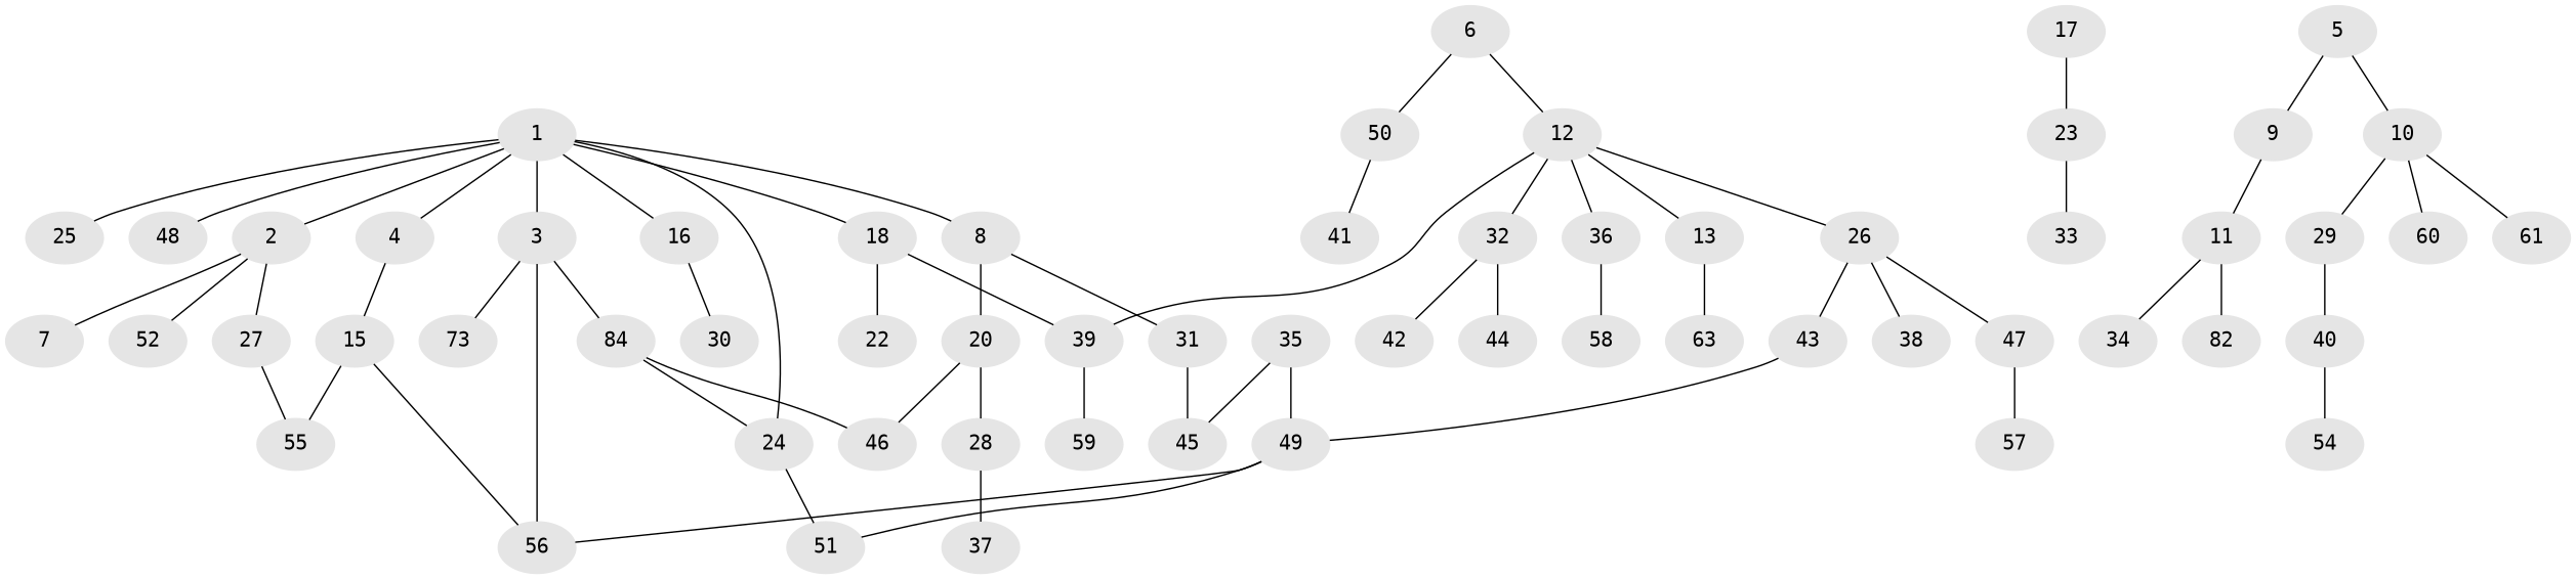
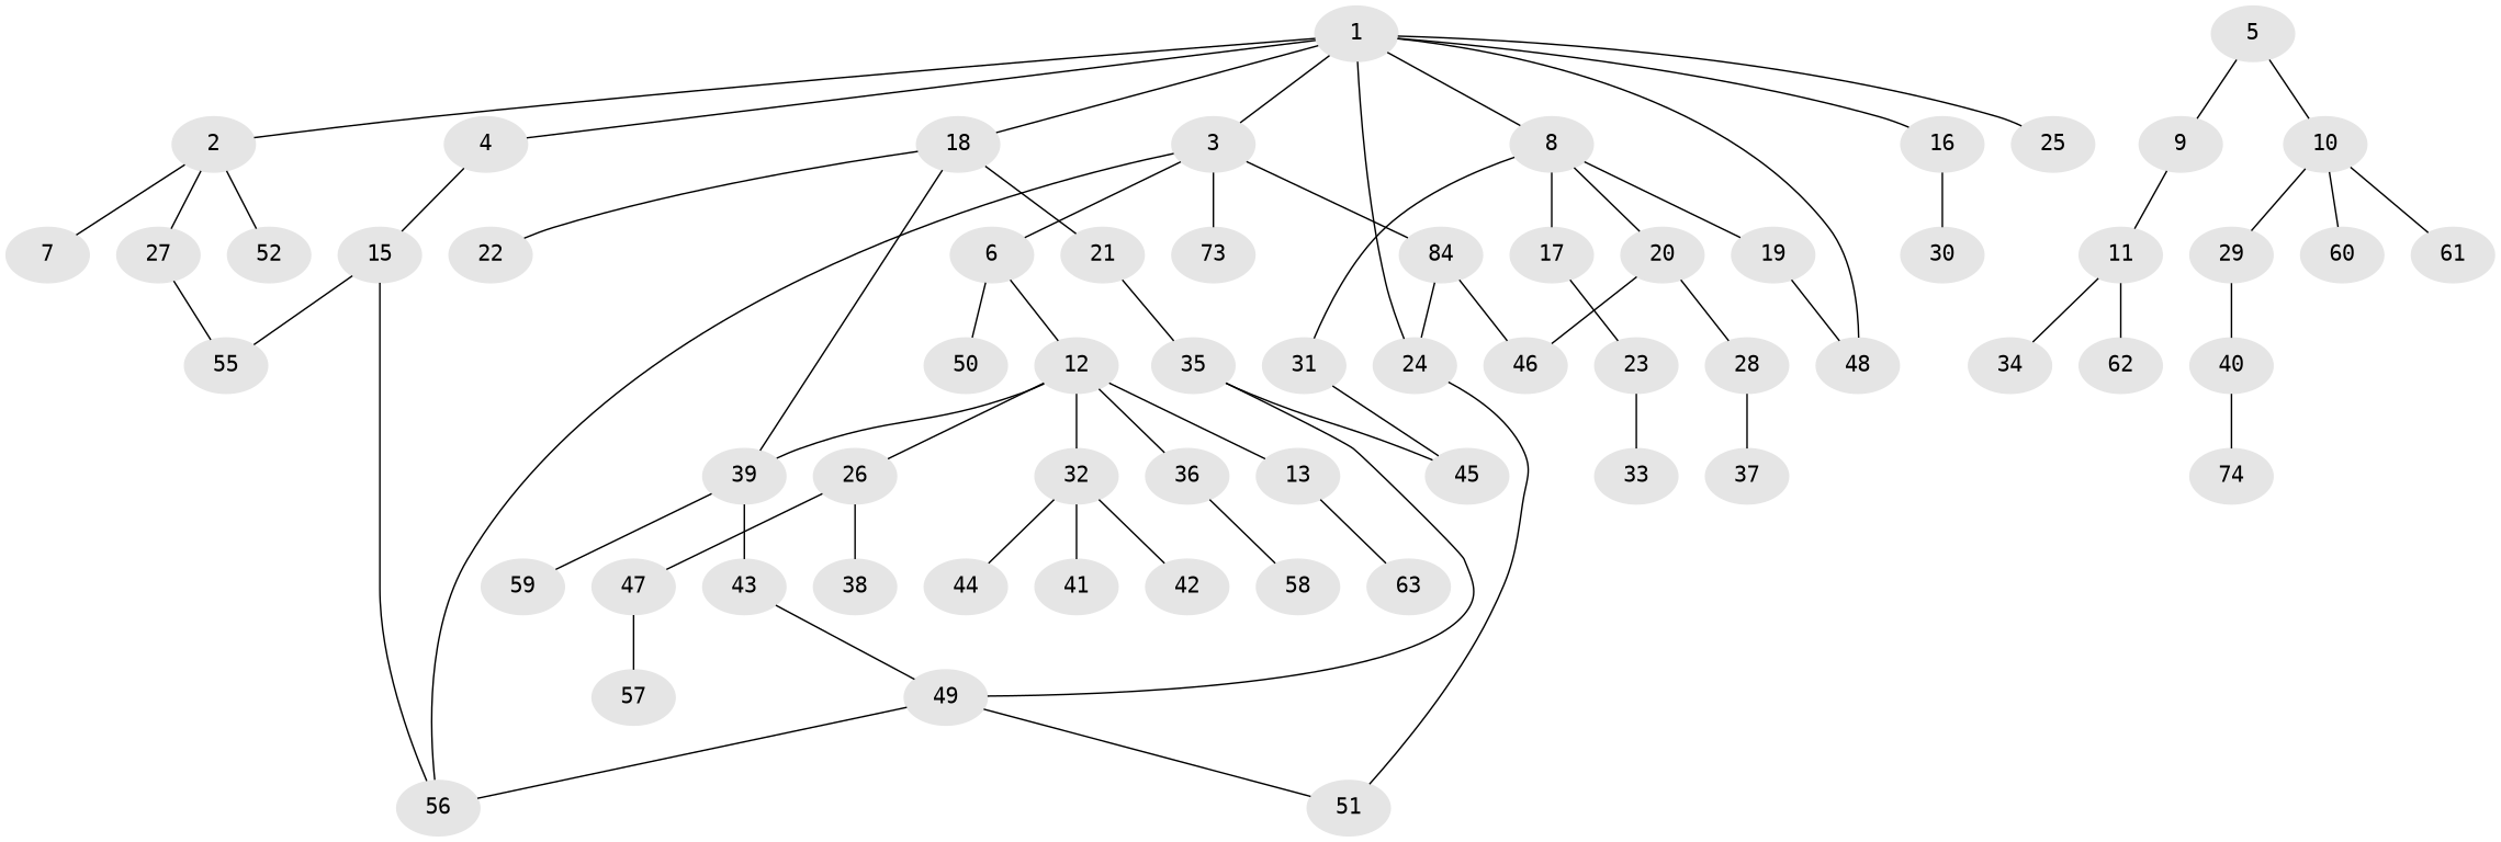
  graph {
    fontname="DejaVu Sans Mono"
    node [color=gray90 fontname="DejaVu Sans Mono" style=filled]
    edge [fontname="DejaVu Sans Mono"]
    1
    2
    3
    4
    8
    16
    18
    24
    25
    48
    7
    27
    52
    6
    n15 [label=84]
    n16 [label=73]
    56
    15
    17
+   19
    20
    31
    30
    39
+   21
    22
    51
    55
    50
    12
    46
    5
    9
    10
    11
    29
    60
    61
    13
    26
    32
    36
    23
    28
    45
    34
-   62 [label=82]
+   62
    40
    63
    38
    47
    41
    42
    44
    58
    43
    59
    33
    35
    37
    49
    57
-   54
+   54 [label=74]
    1 -- 2
    1 -- 3
    1 -- 4
    1 -- 8
    1 -- 16
    1 -- 18
    1 -- 24
    1 -- 25
    1 -- 48
    2 -- 7
    2 -- 27
    2 -- 52
+   3 -- 6
    3 -- n15
    3 -- n16
    3 -- 56
    4 -- 15
+   8 -- 17
+   8 -- 19
    8 -- 20
    8 -- 31
    16 -- 30
    18 -- 39
+   18 -- 21
    18 -- 22
    24 -- 51
    27 -- 55
    6 -- 50
    6 -- 12
    n15 -- 24
    n15 -- 46
    15 -- 56
    15 -- 55
    17 -- 23
+   19 -- 48
    20 -- 46
    20 -- 28
    31 -- 45
-   26 -- 43
+   39 -- 43
    39 -- 59
+   21 -- 35
    12 -- 39
    12 -- 13
    12 -- 26
    12 -- 32
    12 -- 36
    5 -- 9
    5 -- 10
    9 -- 11
    10 -- 29
    10 -- 60
    10 -- 61
    11 -- 34
    11 -- 62
    29 -- 40
    13 -- 63
    26 -- 38
    26 -- 47
-   50 -- 41
+   32 -- 41
    32 -- 42
    32 -- 44
    36 -- 58
    23 -- 33
    28 -- 37
    40 -- 54
    47 -- 57
    43 -- 49
    35 -- 45
    35 -- 49
    49 -- 56
    49 -- 51
  }
